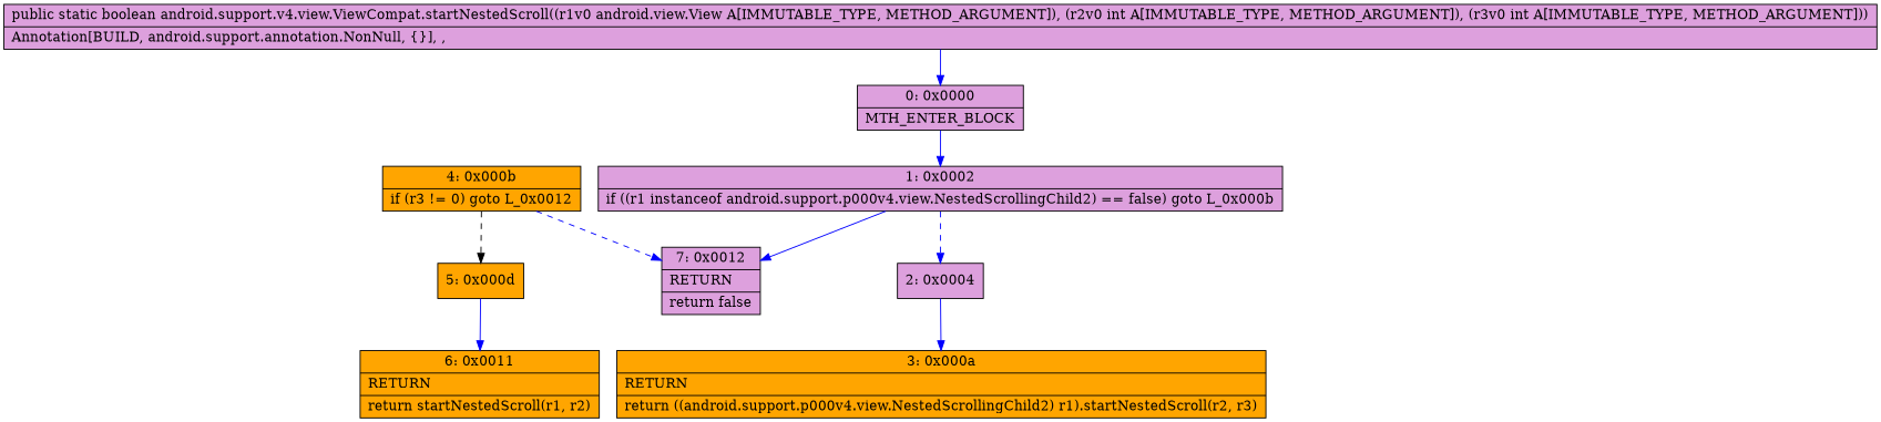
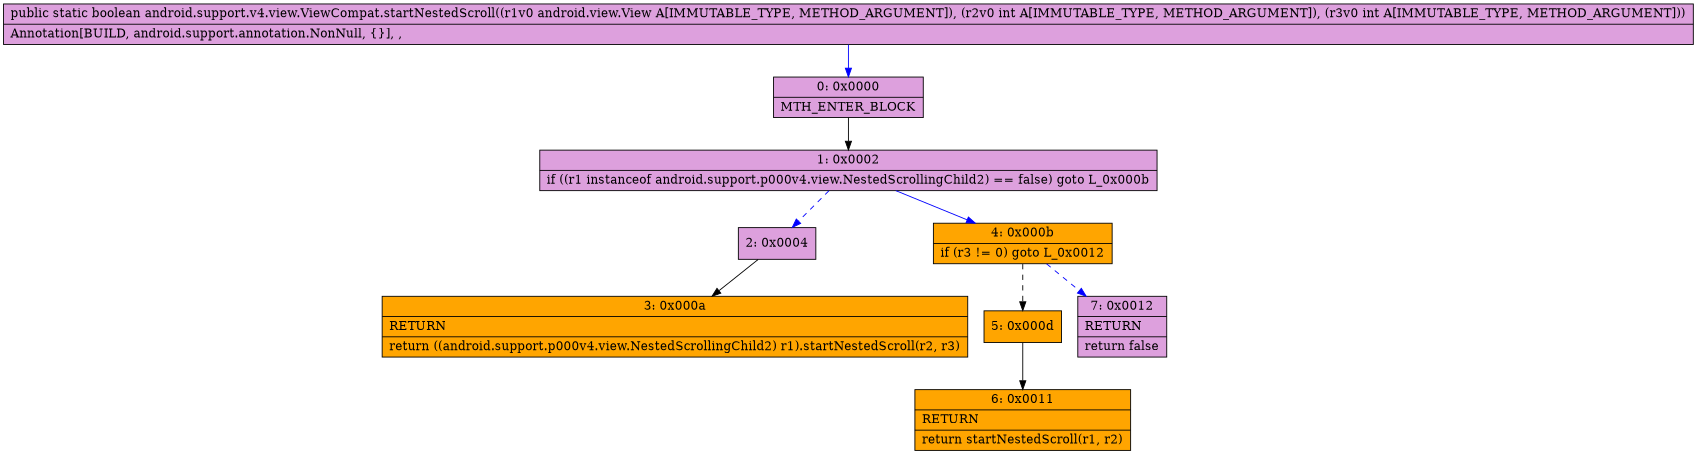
  digraph {
    node [fillcolor=plum shape=record style=filled]
    edge [color=blue]
    n1 [label="{0\:\ 0x0000|MTH_ENTER_BLOCK\l}"]
    n2 [label="{1\:\ 0x0002|if ((r1 instanceof android.support.p000v4.view.NestedScrollingChild2) == false) goto L_0x000b\l}"]
    n3 [label="{2\:\ 0x0004}"]
    n4 [fillcolor=orange label="{4\:\ 0x000b|if (r3 != 0) goto L_0x0012\l}"]
    n5 [fillcolor=orange label="{3\:\ 0x000a|RETURN\l|return ((android.support.p000v4.view.NestedScrollingChild2) r1).startNestedScroll(r2, r3)\l}"]
    n6 [fillcolor=orange label="{5\:\ 0x000d}"]
    n7 [label="{7\:\ 0x0012|RETURN\l|return false\l}"]
    n8 [fillcolor=orange label="{6\:\ 0x0011|RETURN\l|return startNestedScroll(r1, r2)\l}"]
    n9 [label="{public static boolean android.support.v4.view.ViewCompat.startNestedScroll((r1v0 android.view.View A[IMMUTABLE_TYPE, METHOD_ARGUMENT]), (r2v0 int A[IMMUTABLE_TYPE, METHOD_ARGUMENT]), (r3v0 int A[IMMUTABLE_TYPE, METHOD_ARGUMENT]))  | Annotation[BUILD, android.support.annotation.NonNull, \{\}], , \l}"]
-   n1 -> n2
+   n1 -> n2 [color=black]
    n2 -> n3 [style=dashed]
-   n2 -> n7
-   n3 -> n5
+   n2 -> n4
+   n3 -> n5 [color=black]
    n4 -> n6 [color=black style=dashed]
    n4 -> n7 [style=dashed]
-   n6 -> n8
+   n6 -> n8 [color=black]
    n9 -> n1
  }
